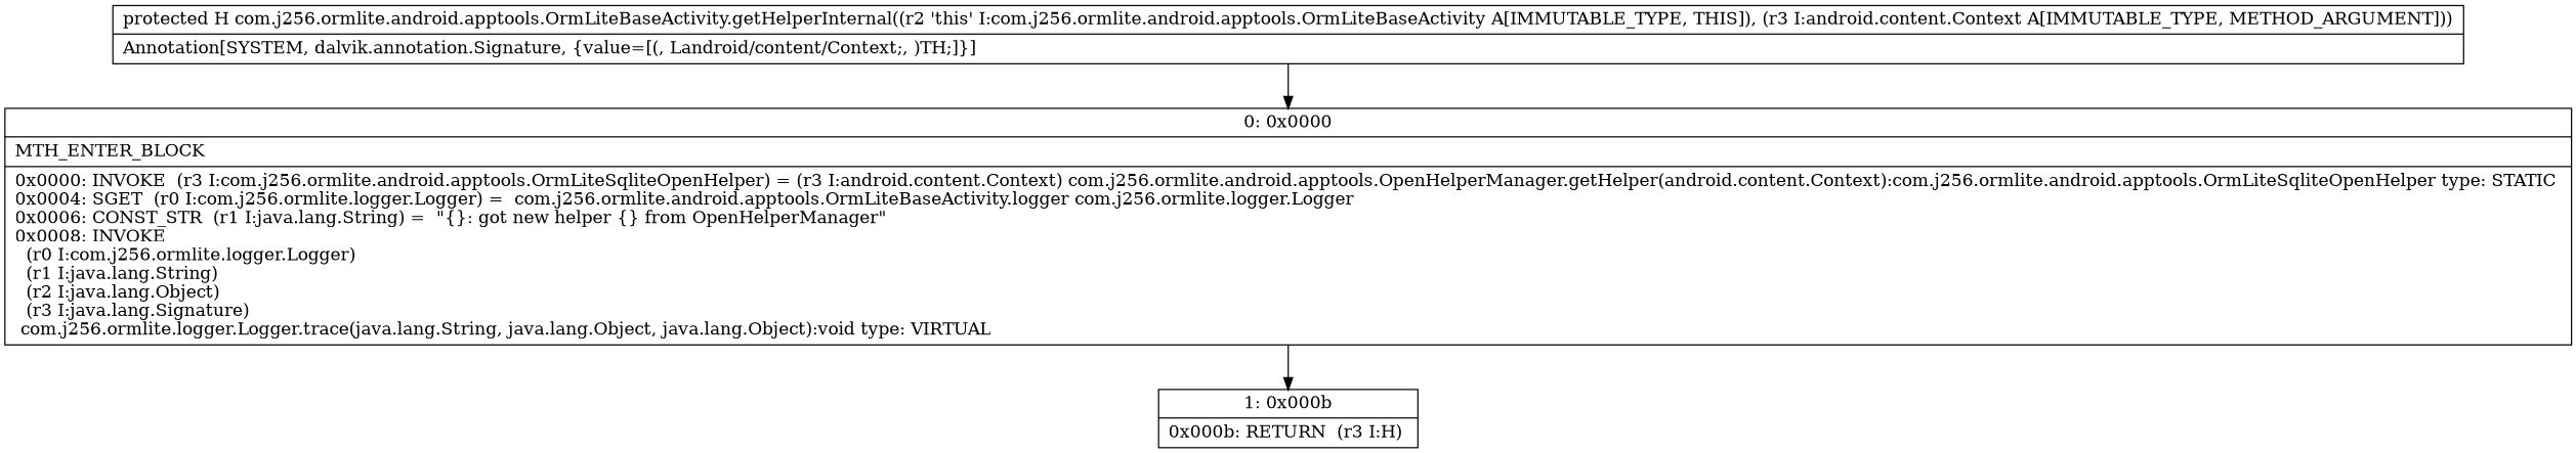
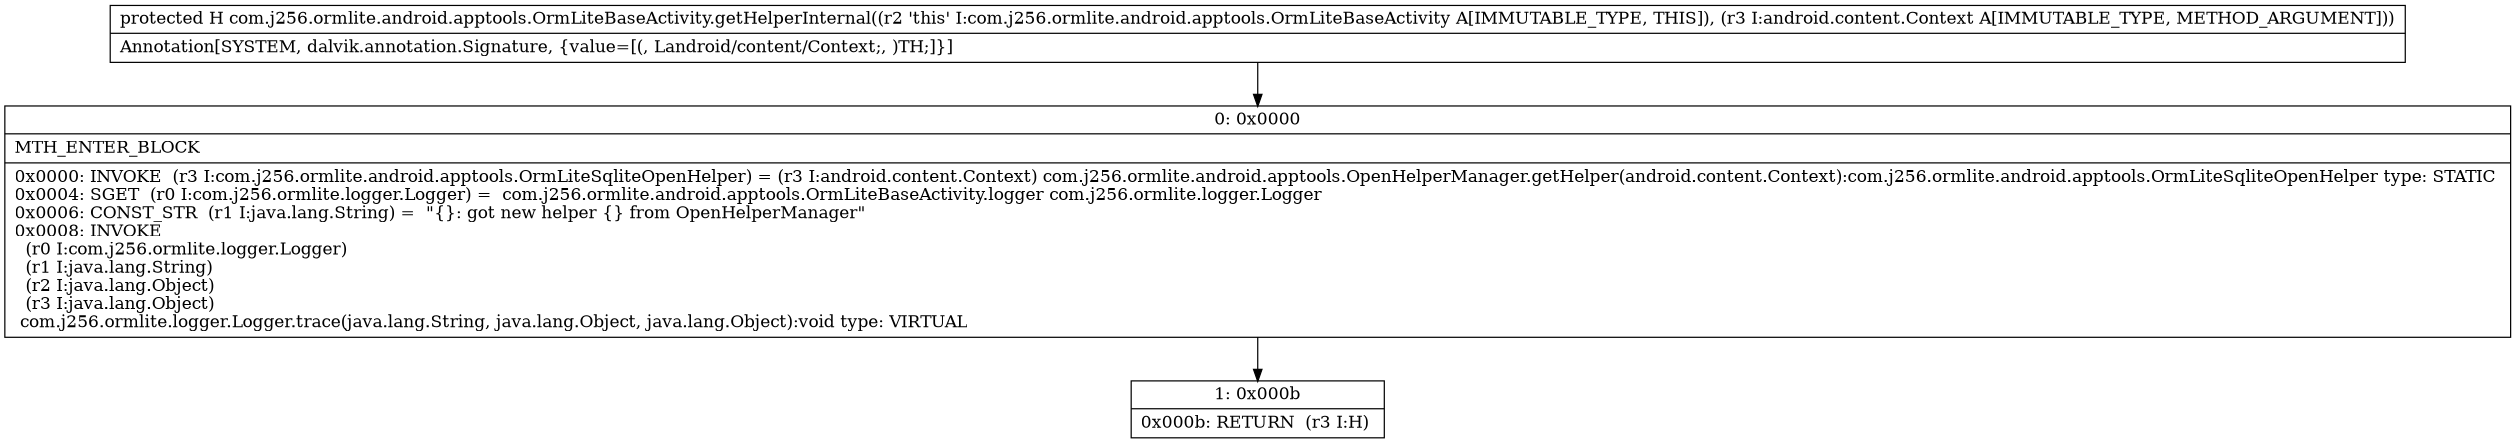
  digraph {
    node [shape=record]
-   n1 [label="{0\:\ 0x0000|MTH_ENTER_BLOCK\l|0x0000: INVOKE  (r3 I:com.j256.ormlite.android.apptools.OrmLiteSqliteOpenHelper) = (r3 I:android.content.Context) com.j256.ormlite.android.apptools.OpenHelperManager.getHelper(android.content.Context):com.j256.ormlite.android.apptools.OrmLiteSqliteOpenHelper type: STATIC \l0x0004: SGET  (r0 I:com.j256.ormlite.logger.Logger) =  com.j256.ormlite.android.apptools.OrmLiteBaseActivity.logger com.j256.ormlite.logger.Logger \l0x0006: CONST_STR  (r1 I:java.lang.String) =  \"\{\}: got new helper \{\} from OpenHelperManager\" \l0x0008: INVOKE  \l  (r0 I:com.j256.ormlite.logger.Logger)\l  (r1 I:java.lang.String)\l  (r2 I:java.lang.Object)\l  (r3 I:java.lang.Signature)\l com.j256.ormlite.logger.Logger.trace(java.lang.String, java.lang.Object, java.lang.Object):void type: VIRTUAL \l}"]
+   n1 [label="{0\:\ 0x0000|MTH_ENTER_BLOCK\l|0x0000: INVOKE  (r3 I:com.j256.ormlite.android.apptools.OrmLiteSqliteOpenHelper) = (r3 I:android.content.Context) com.j256.ormlite.android.apptools.OpenHelperManager.getHelper(android.content.Context):com.j256.ormlite.android.apptools.OrmLiteSqliteOpenHelper type: STATIC \l0x0004: SGET  (r0 I:com.j256.ormlite.logger.Logger) =  com.j256.ormlite.android.apptools.OrmLiteBaseActivity.logger com.j256.ormlite.logger.Logger \l0x0006: CONST_STR  (r1 I:java.lang.String) =  \"\{\}: got new helper \{\} from OpenHelperManager\" \l0x0008: INVOKE  \l  (r0 I:com.j256.ormlite.logger.Logger)\l  (r1 I:java.lang.String)\l  (r2 I:java.lang.Object)\l  (r3 I:java.lang.Object)\l com.j256.ormlite.logger.Logger.trace(java.lang.String, java.lang.Object, java.lang.Object):void type: VIRTUAL \l}"]
    n2 [label="{1\:\ 0x000b|0x000b: RETURN  (r3 I:H) \l}"]
    n3 [label="{protected H com.j256.ormlite.android.apptools.OrmLiteBaseActivity.getHelperInternal((r2 'this' I:com.j256.ormlite.android.apptools.OrmLiteBaseActivity A[IMMUTABLE_TYPE, THIS]), (r3 I:android.content.Context A[IMMUTABLE_TYPE, METHOD_ARGUMENT]))  | Annotation[SYSTEM, dalvik.annotation.Signature, \{value=[(, Landroid\/content\/Context;, )TH;]\}]\l}"]
    n1 -> n2
    n3 -> n1
  }
